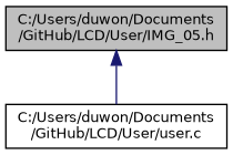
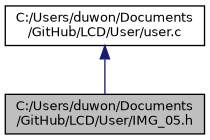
  digraph {
    node [color=black fontname=Helvetica fontsize=10 shape=record style=filled]
    n1 [fillcolor=grey75 fontcolor=black height=0.2 label="C:/Users/duwon/Documents\l/GitHub/LCD/User/IMG_05.h" width=0.4]
    n2 [fillcolor=white height=0.2 label="C:/Users/duwon/Documents\l/GitHub/LCD/User/user.c" width=0.4]
-   n1 -> n2 [color=midnightblue dir=back fontname=Helvetica fontsize=10 labelfontname=Helvetica labelfontsize=10 style=solid]
+   n2 -> n1 [color=midnightblue dir=back fontname=Helvetica fontsize=10 labelfontname=Helvetica labelfontsize=10 style=solid]
  }
